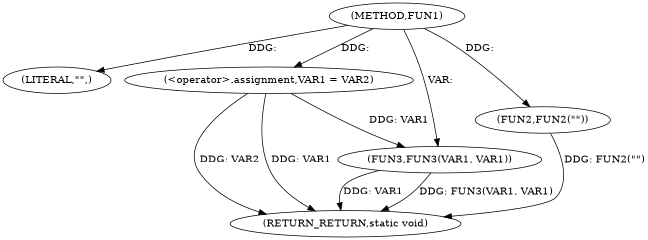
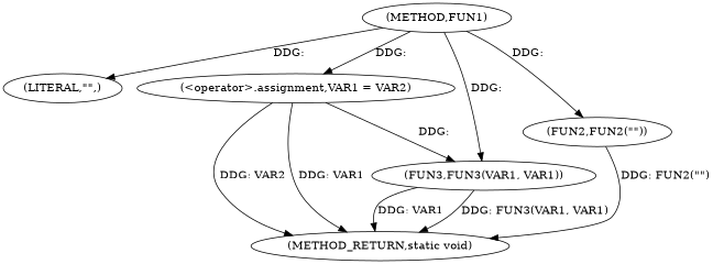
  digraph {
    n1 [label="(METHOD,FUN1)"]
    n2 [label="(LITERAL,\"\",)"]
    n3 [label="(<operator>.assignment,VAR1 = VAR2)"]
    n4 [label="(FUN2,FUN2(\"\"))"]
    n5 [label="(FUN3,FUN3(VAR1, VAR1))"]
-   n6 [label="(RETURN_RETURN,static void)"]
+   n6 [label="(METHOD_RETURN,static void)"]
    n1 -> n2 [label="DDG: "]
    n1 -> n3 [label="DDG: "]
    n1 -> n4 [label="DDG: "]
-   n1 -> n5 [label="VAR: "]
-   n3 -> n5 [label="DDG: VAR1"]
+   n1 -> n5 [label="DDG: "]
+   n3 -> n5 [label="DDG: "]
    n3 -> n6 [label="DDG: VAR1"]
    n3 -> n6 [label="DDG: VAR2"]
    n4 -> n6 [label="DDG: FUN2(\"\")"]
    n5 -> n6 [label="DDG: FUN3(VAR1, VAR1)"]
    n5 -> n6 [label="DDG: VAR1"]
  }
